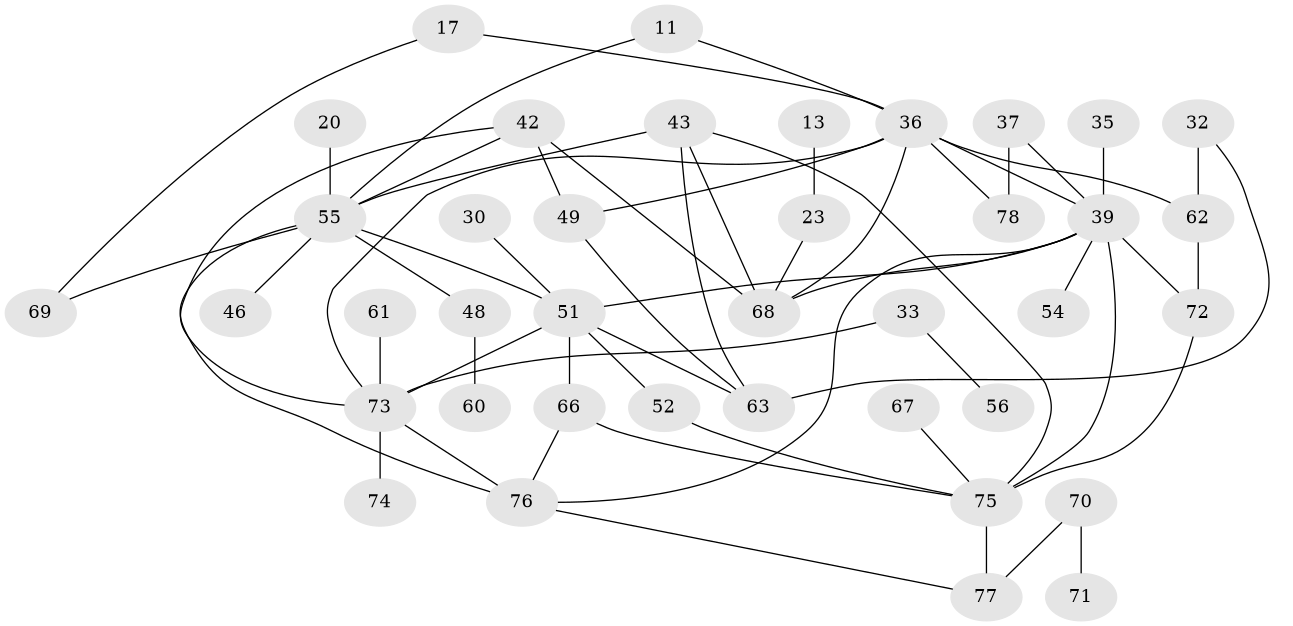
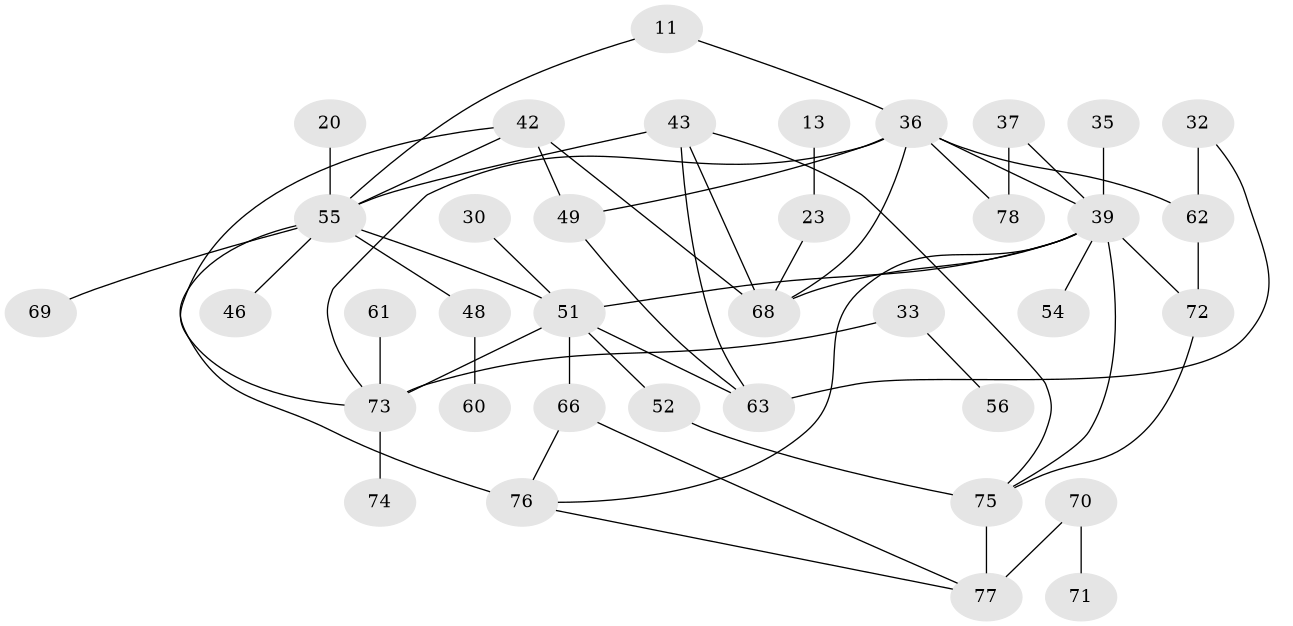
  graph {
    node [color=gray90 style=filled]
    36 [super="+6+2"]
    68 [super="+16+9+55"]
    62 [super="+20"]
    73 [super="+59+53"]
    39 [super="+31+15"]
    49 [super="+40"]
    78
    11
    n9 [label=55 super="+12+38"]
    51 [super="+5+4"]
    69
    76 [super="+65"]
    46
    48
    63
    52
    66
    13
    23
-   17
    n21 [label=20]
    30
    72 [super="+44+64+28"]
    32
    33
    56
    74
    54
    75 [super="+34+26"]
    35
    37
    77 [super="+58"]
    42 [super="+18"]
    43 [super="+14+19"]
    60
    61
-   67
    70
    71
    36 -- 68 [weight=2]
    36 -- 62 [weight=2]
    36 -- 73
    36 -- 39
    36 -- 49 [weight=3]
    36 -- 78
    62 -- 72
-   73 -- 76 [weight=2]
    73 -- 74
    39 -- 68
    39 -- 51 [weight=3]
    39 -- 76
    39 -- 72
    39 -- 54 [weight=2]
    39 -- 75 [weight=3]
    49 -- 63
    11 -- 36
    11 -- n9
    n9 -- 51 [weight=2]
    n9 -- 69
    n9 -- 76
    n9 -- 46
    n9 -- 48
    51 -- 73
    51 -- 63
    51 -- 52
    51 -- 66
    76 -- 77
    48 -- 60
    52 -- 75
    66 -- 76
-   66 -- 75
+   66 -- 77
    13 -- 23
    23 -- 68
-   17 -- 36
-   17 -- 69
    n21 -- n9
    30 -- 51
    72 -- 75
    32 -- 62 [weight=2]
    32 -- 63
    33 -- 73
    33 -- 56
    75 -- 77 [weight=2]
    35 -- 39
    37 -- 39
    37 -- 78
    42 -- 68
    42 -- 73
    42 -- 49 [weight=2]
    42 -- n9 [weight=2]
    43 -- 68
    43 -- n9
    43 -- 63
    43 -- 75
    61 -- 73
-   67 -- 75
    70 -- 77
    70 -- 71
  }
